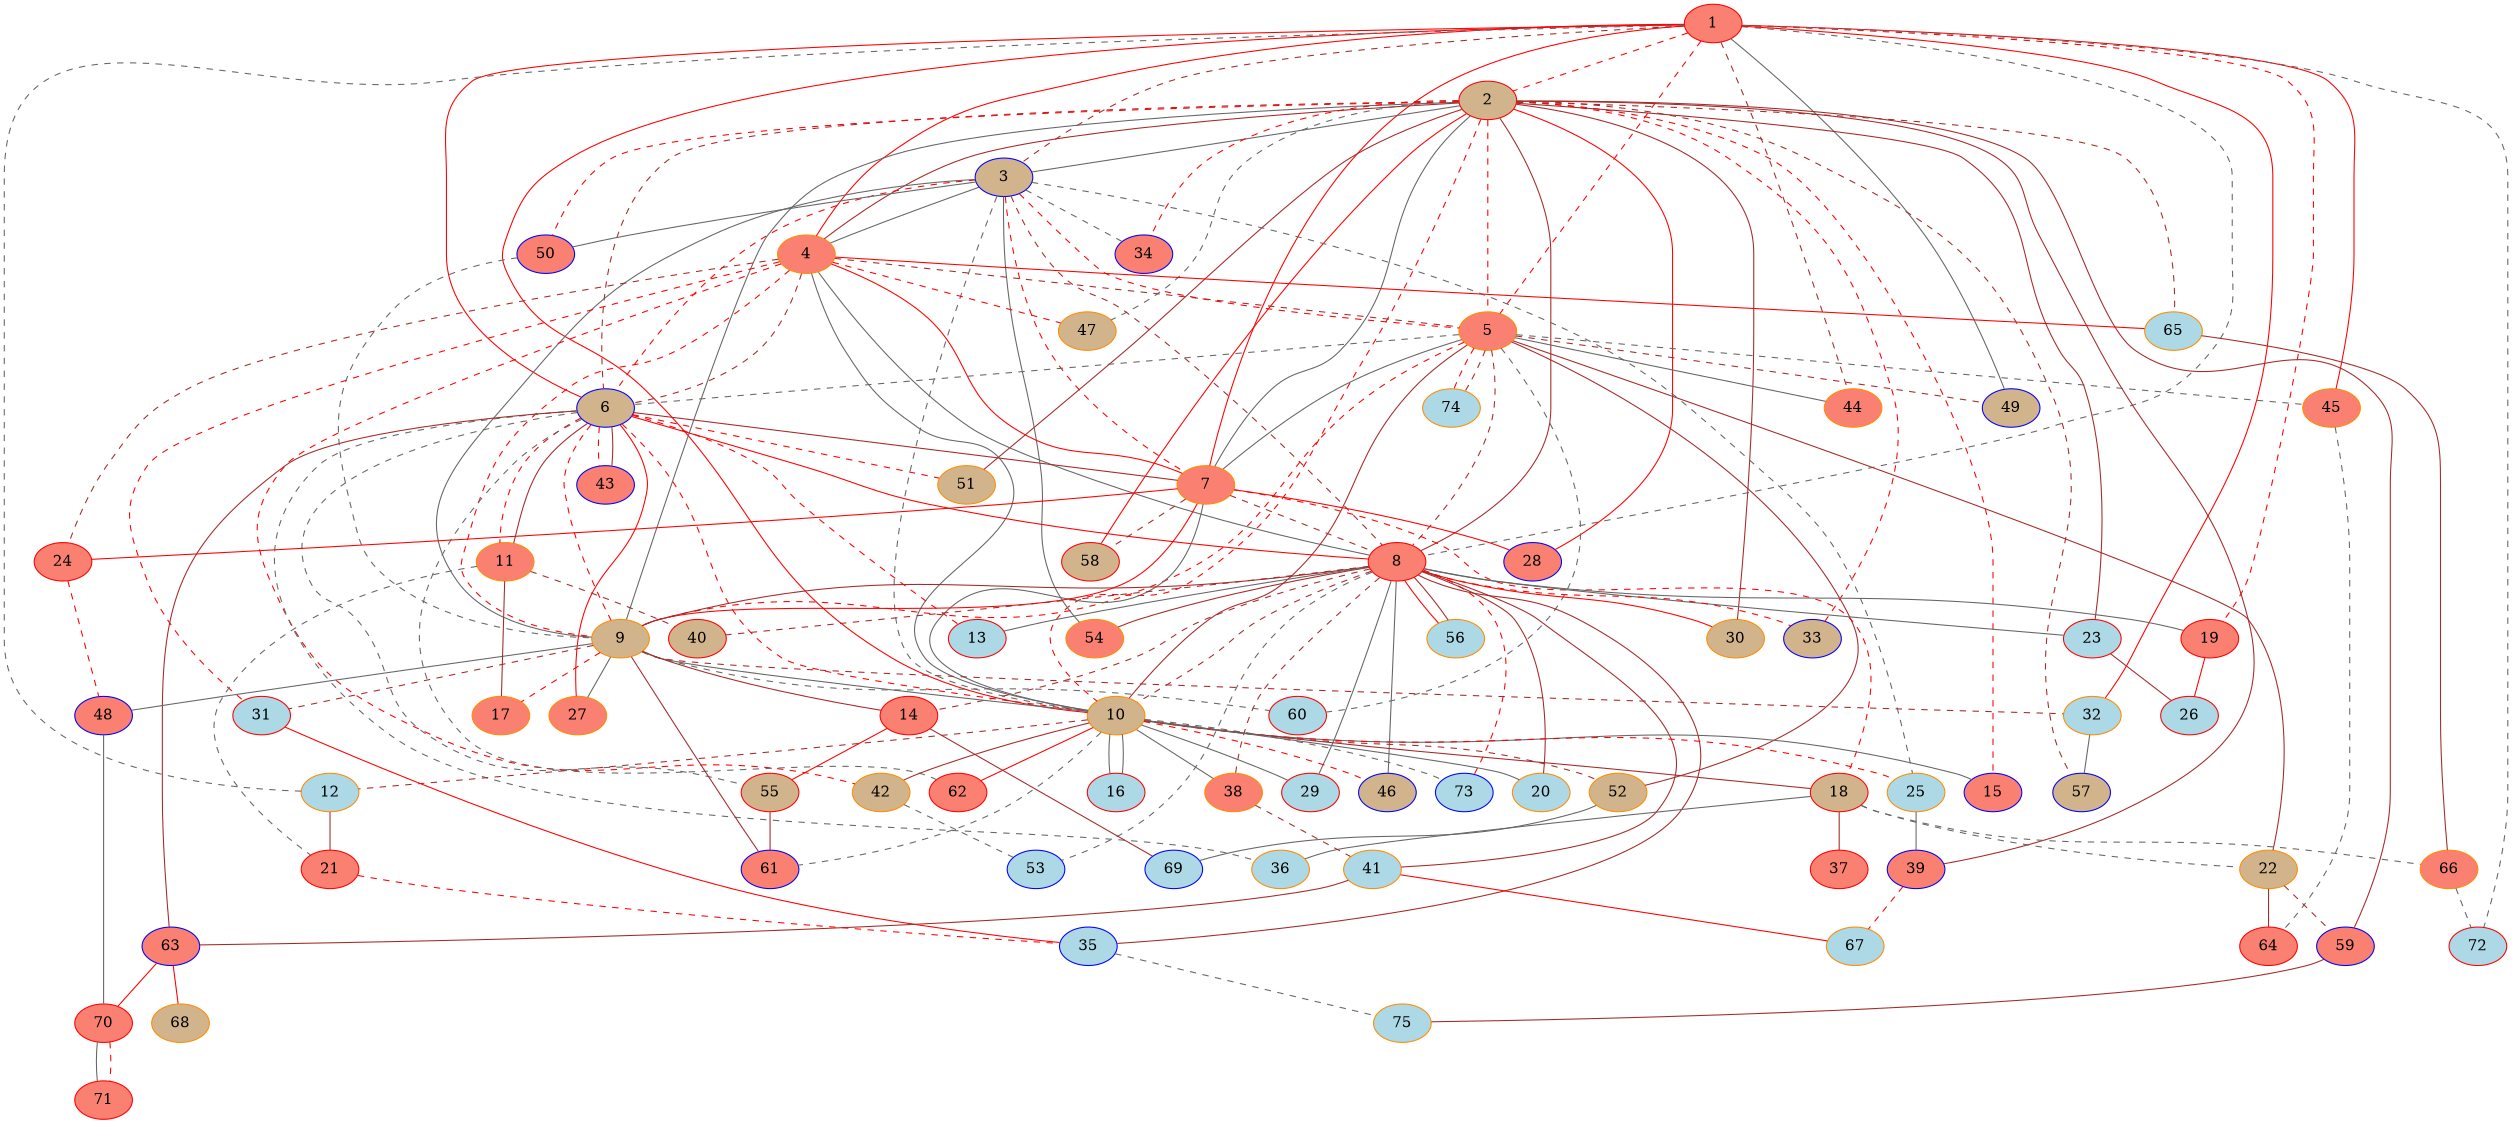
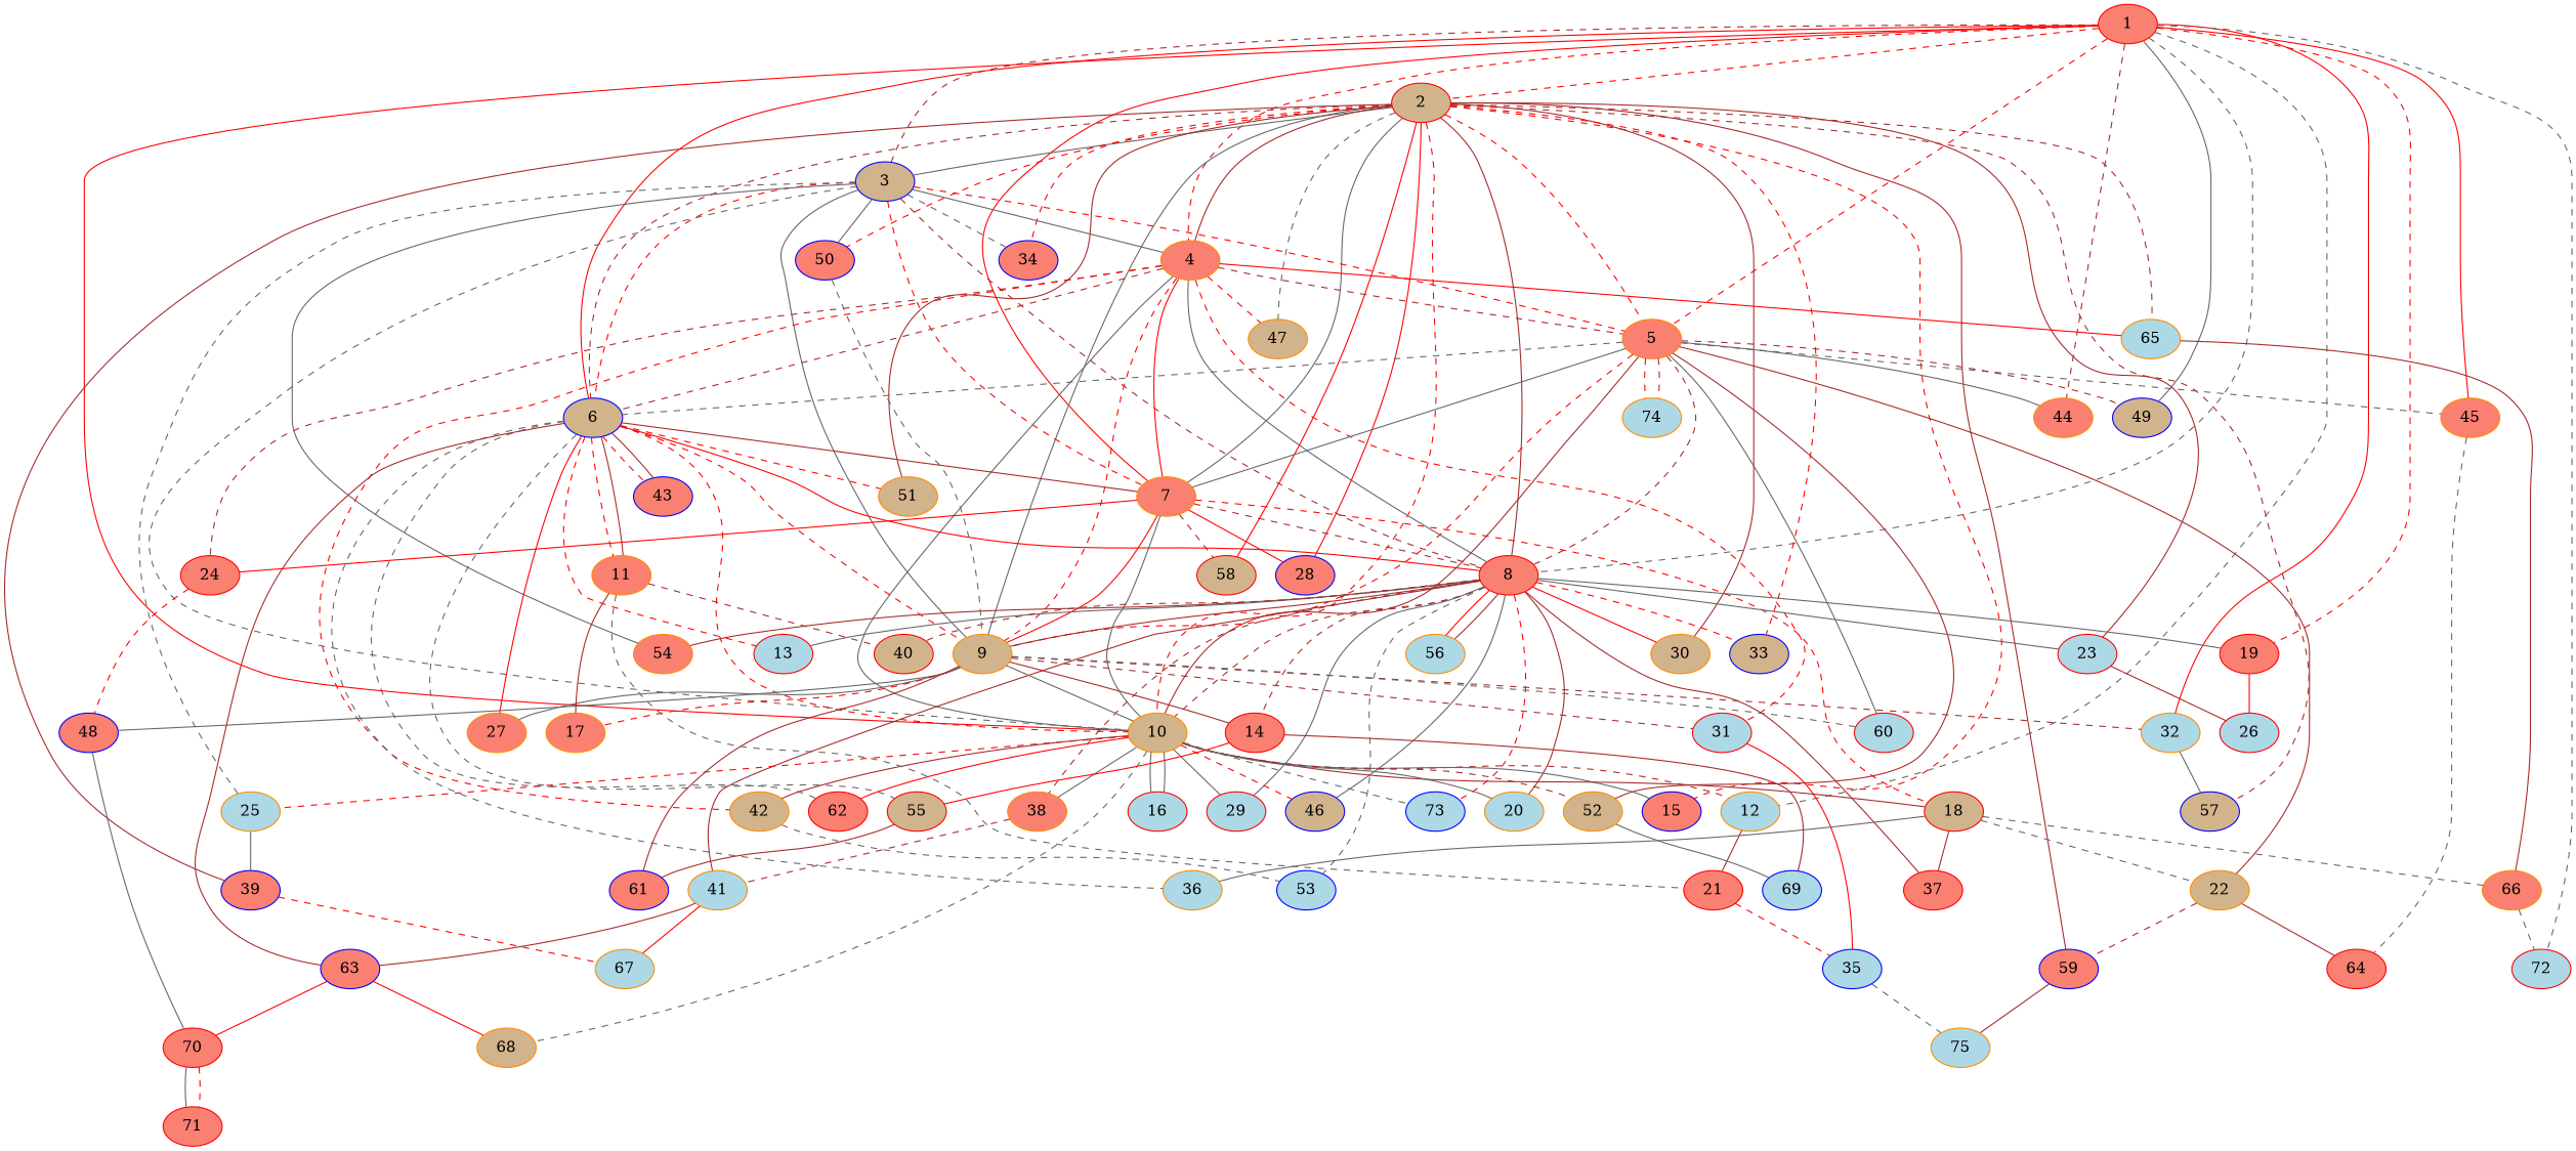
  graph {
    node [color=darkorange fillcolor=salmon style=filled]
    edge [color=brown style=solid]
    1 [color=red]
    2 [color=red fillcolor=tan]
    3 [color=blue fillcolor=tan]
    4
    5
    6 [color=blue fillcolor=tan]
    7
    8 [color=red]
    10 [fillcolor=tan]
    12 [fillcolor=lightblue]
    19 [color=red]
    32 [fillcolor=lightblue]
    44
    45
    49 [color=blue fillcolor=tan]
    72 [color=red fillcolor=lightblue]
    9 [fillcolor=tan]
    15 [color=blue]
    23 [color=red fillcolor=lightblue]
    28 [color=blue]
    30 [fillcolor=tan]
    33 [color=blue fillcolor=tan]
    34 [color=blue]
    39 [color=blue]
    47 [fillcolor=tan]
    50 [color=blue]
    51 [fillcolor=tan]
    57 [color=blue fillcolor=tan]
    58 [color=red fillcolor=tan]
    59 [color=blue]
    65 [fillcolor=lightblue]
    25 [fillcolor=lightblue]
    54
    24 [color=red]
    31 [color=red fillcolor=lightblue]
    42 [fillcolor=tan]
    22 [fillcolor=tan]
    52 [fillcolor=tan]
    60 [color=red fillcolor=lightblue]
    74 [fillcolor=lightblue]
    11
    13 [color=red fillcolor=lightblue]
    27
    36 [fillcolor=lightblue]
    43 [color=blue]
    55 [color=red fillcolor=tan]
    62 [color=red]
    63 [color=blue]
    18 [color=red fillcolor=tan]
    14 [color=red]
    20 [fillcolor=lightblue]
    29 [color=red fillcolor=lightblue]
    37 [color=red]
    38
    40 [color=red fillcolor=tan]
    41 [fillcolor=lightblue]
    46 [color=blue fillcolor=tan]
    53 [color=blue fillcolor=lightblue]
    56 [fillcolor=lightblue]
    73 [color=blue fillcolor=lightblue]
    17
    48 [color=blue]
    61 [color=blue]
    16 [color=red fillcolor=lightblue]
    68 [fillcolor=tan]
    21 [color=red]
    26 [color=red fillcolor=lightblue]
    64 [color=red]
    67 [fillcolor=lightblue]
    75 [fillcolor=lightblue]
    66
    35 [color=blue fillcolor=lightblue]
    69 [color=blue fillcolor=lightblue]
    70 [color=red]
    71 [color=red]
    1 -- 2 [color=red style=dashed]
    1 -- 3 [style=dashed]
-   1 -- 4 [color=red]
+   1 -- 4 [color=red style=dashed]
    1 -- 5 [color=red style=dashed]
    1 -- 6 [color=red]
    1 -- 7 [color=red]
    1 -- 8 [color=gray40 style=dashed]
    1 -- 10 [color=red]
    1 -- 12 [color=gray40 style=dashed]
    1 -- 19 [color=red style=dashed]
    1 -- 32 [color=red]
    1 -- 44 [style=dashed]
    1 -- 45 [color=red]
    1 -- 49 [color=gray40]
    1 -- 72 [color=gray40 style=dashed]
    2 -- 3 [color=gray40]
    2 -- 4
    2 -- 5 [color=red style=dashed]
    2 -- 6 [style=dashed]
    2 -- 7 [color=gray40]
    2 -- 8
    2 -- 10 [color=red style=dashed]
    2 -- 9 [color=gray40]
    2 -- 15 [color=red style=dashed]
    2 -- 23
    2 -- 28 [color=red]
    2 -- 30
    2 -- 33 [color=red style=dashed]
    2 -- 34 [color=red style=dashed]
    2 -- 39
    2 -- 47 [color=gray40 style=dashed]
    2 -- 50 [color=red style=dashed]
    2 -- 51
    2 -- 57 [style=dashed]
    2 -- 58 [color=red]
    2 -- 59
    2 -- 65 [style=dashed]
    3 -- 4 [color=gray40]
    3 -- 5 [color=red style=dashed]
    3 -- 6 [color=red style=dashed]
    3 -- 7 [color=red style=dashed]
    3 -- 8 [style=dashed]
    3 -- 10 [color=gray40 style=dashed]
    3 -- 9 [color=gray40]
    3 -- 34 [color=gray40 style=dashed]
    3 -- 50 [color=gray40]
    3 -- 25 [color=gray40 style=dashed]
    3 -- 54 [color=gray40]
    4 -- 5 [style=dashed]
    4 -- 6 [style=dashed]
    4 -- 7 [color=red]
    4 -- 8 [color=gray40]
    4 -- 10 [color=gray40]
    4 -- 9 [color=red style=dashed]
    4 -- 47 [color=red style=dashed]
    4 -- 65 [color=red]
    4 -- 24 [style=dashed]
    4 -- 31 [color=red style=dashed]
    4 -- 42 [color=red style=dashed]
    5 -- 6 [color=gray40 style=dashed]
    5 -- 7 [color=gray40]
    5 -- 8 [style=dashed]
    5 -- 10
    5 -- 44 [color=gray40]
    5 -- 45 [color=gray40 style=dashed]
    5 -- 49 [style=dashed]
    5 -- 9 [color=red style=dashed]
    5 -- 22
    5 -- 52
-   5 -- 60 [color=gray40 style=dashed]
+   5 -- 60 [color=gray40]
    5 -- 74 [color=red style=dashed]
    5 -- 74 [style=dashed]
    6 -- 7
    6 -- 8 [color=red]
    6 -- 10 [color=red style=dashed]
    6 -- 9 [color=red style=dashed]
    6 -- 51 [color=red style=dashed]
    6 -- 11 [color=red style=dashed]
    6 -- 11
    6 -- 13 [color=red style=dashed]
    6 -- 27 [color=red]
    6 -- 36 [color=gray40 style=dashed]
    6 -- 43 [color=red style=dashed]
    6 -- 43
    6 -- 55 [color=gray40 style=dashed]
    6 -- 62 [color=gray40 style=dashed]
    6 -- 63
    7 -- 8 [style=dashed]
    7 -- 10 [color=gray40]
    7 -- 9 [color=red]
    7 -- 28 [color=red]
    7 -- 58 [style=dashed]
    7 -- 24 [color=red]
    7 -- 18 [color=red style=dashed]
    8 -- 10 [style=dashed]
    8 -- 19 [color=gray40]
    8 -- 9
    8 -- 23 [color=gray40]
    8 -- 30 [color=red]
    8 -- 33 [color=red style=dashed]
    8 -- 54
    8 -- 13 [color=gray40]
    8 -- 14 [style=dashed]
    8 -- 20
    8 -- 29 [color=gray40]
-   8 -- 35
+   8 -- 37
    8 -- 38 [style=dashed]
    8 -- 40 [style=dashed]
    8 -- 41
    8 -- 46 [color=gray40]
    8 -- 53 [color=gray40 style=dashed]
    8 -- 56 [color=red]
    8 -- 56
    8 -- 73 [color=red style=dashed]
    10 -- 12 [style=dashed]
    10 -- 15 [color=gray40]
    10 -- 25 [color=red style=dashed]
    10 -- 42
    10 -- 52 [style=dashed]
    10 -- 62 [color=red]
    10 -- 18
    10 -- 20 [color=gray40]
    10 -- 29 [color=gray40]
    10 -- 38 [color=gray40]
    10 -- 46 [color=red style=dashed]
    10 -- 73 [color=gray40 style=dashed]
    10 -- 16 [color=gray40]
    10 -- 16 [color=gray40]
-   10 -- 61 [color=gray40 style=dashed]
+   10 -- 68 [color=gray40 style=dashed]
    12 -- 21
    19 -- 26 [color=red]
    32 -- 57 [color=gray40]
    45 -- 64 [color=gray40 style=dashed]
    9 -- 10 [color=gray40]
    9 -- 32 [style=dashed]
    9 -- 31 [style=dashed]
    9 -- 60 [color=gray40 style=dashed]
    9 -- 27 [color=gray40]
    9 -- 14
    9 -- 17 [color=red style=dashed]
    9 -- 48 [color=gray40]
    9 -- 61
    23 -- 26
    39 -- 67 [color=red style=dashed]
    50 -- 9 [color=gray40 style=dashed]
    59 -- 75
    65 -- 66
    25 -- 39 [color=gray40]
    24 -- 48 [color=red style=dashed]
    31 -- 35 [color=red]
    42 -- 53 [color=gray40 style=dashed]
    22 -- 59 [style=dashed]
    22 -- 64
    52 -- 69 [color=gray40]
    11 -- 40 [style=dashed]
    11 -- 17
    11 -- 21 [color=gray40 style=dashed]
    55 -- 61
    63 -- 68 [color=red]
    63 -- 70 [color=red]
    18 -- 22 [color=gray40 style=dashed]
    18 -- 36 [color=gray40]
    18 -- 37
    18 -- 66 [color=gray40 style=dashed]
    14 -- 55 [color=red]
    14 -- 69
    38 -- 41 [style=dashed]
    41 -- 63
    41 -- 67 [color=red]
    48 -- 70 [color=gray40]
    21 -- 35 [color=red style=dashed]
    66 -- 72 [color=gray40 style=dashed]
    35 -- 75 [color=gray40 style=dashed]
    70 -- 71 [color=gray40]
    70 -- 71 [color=red style=dashed]
  }
